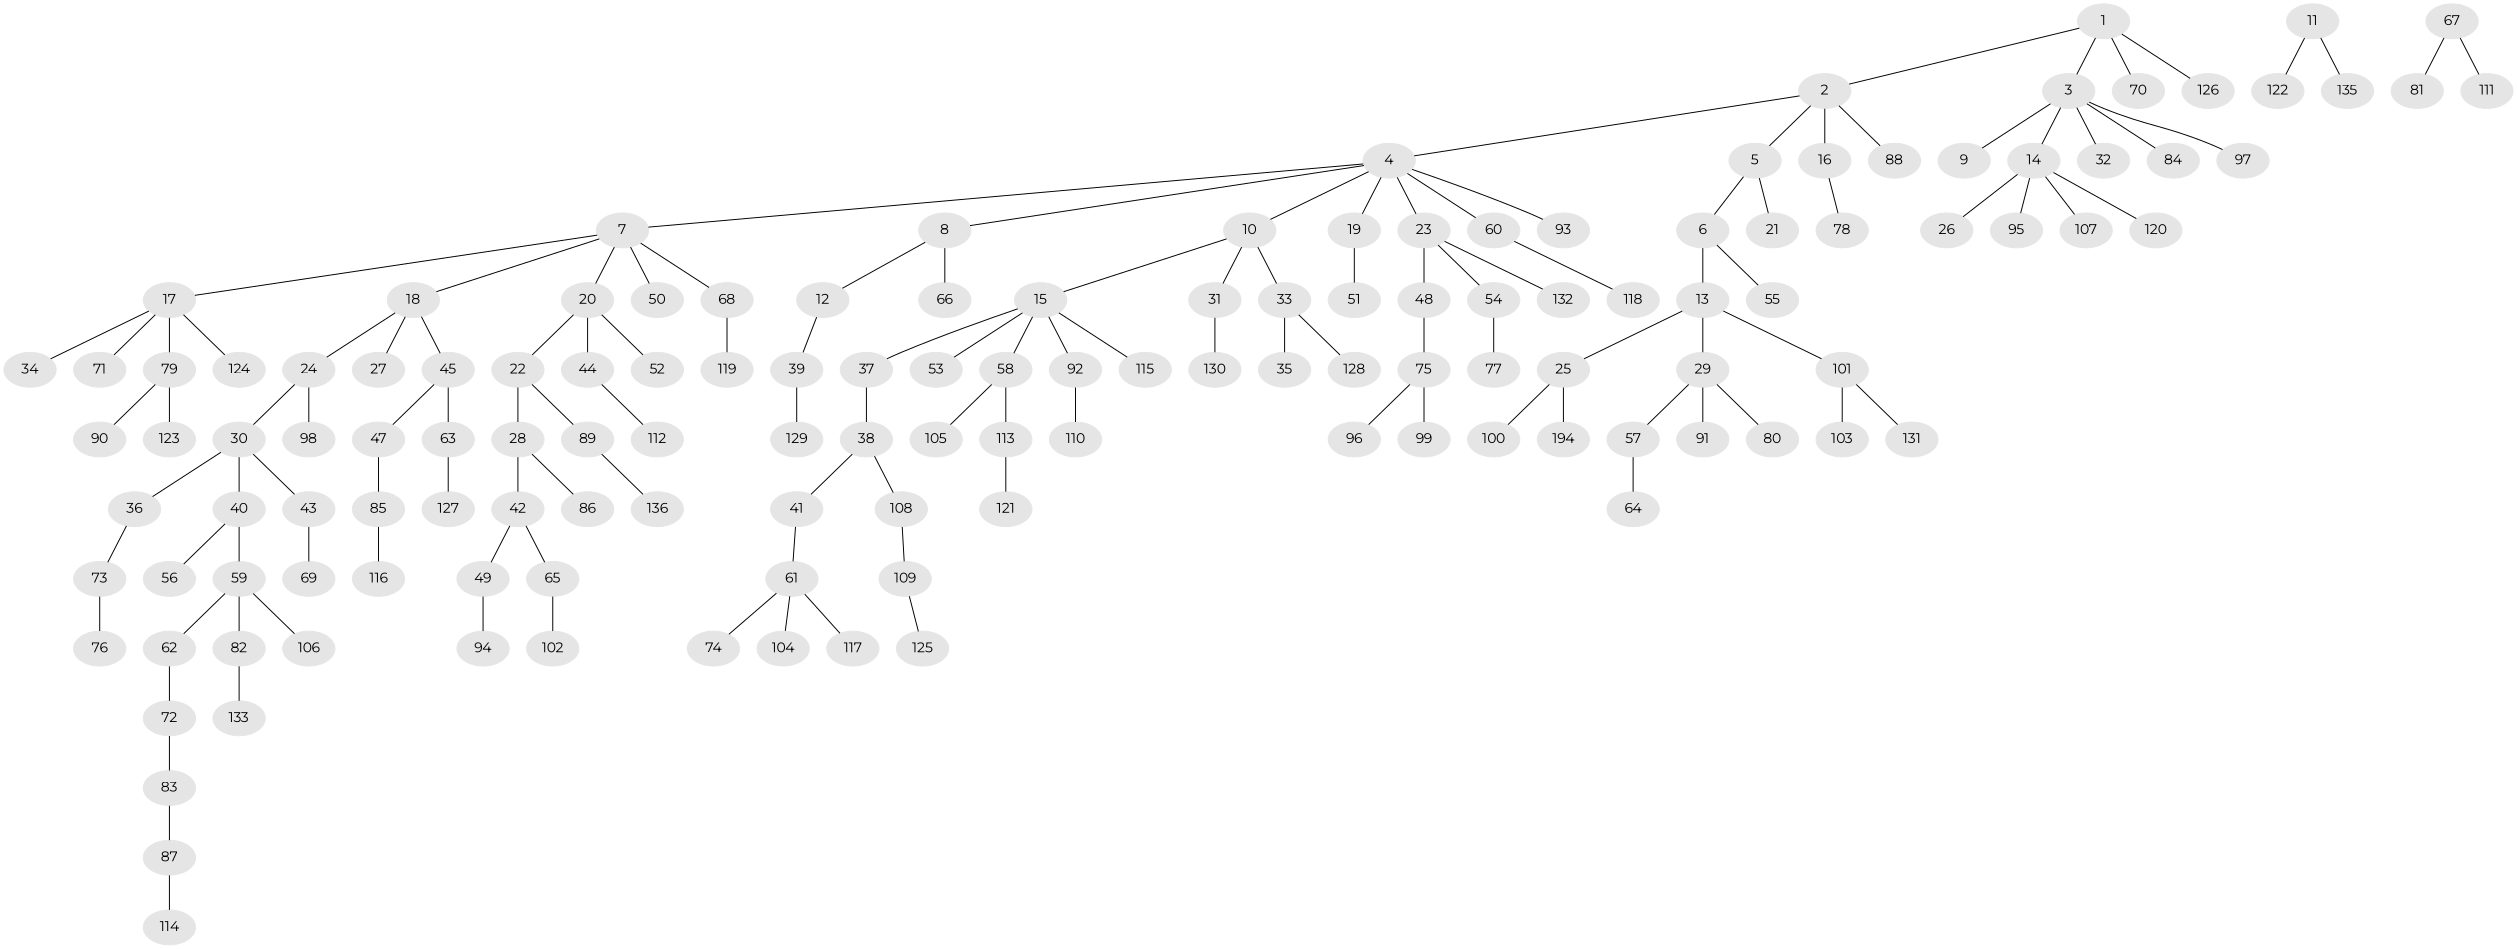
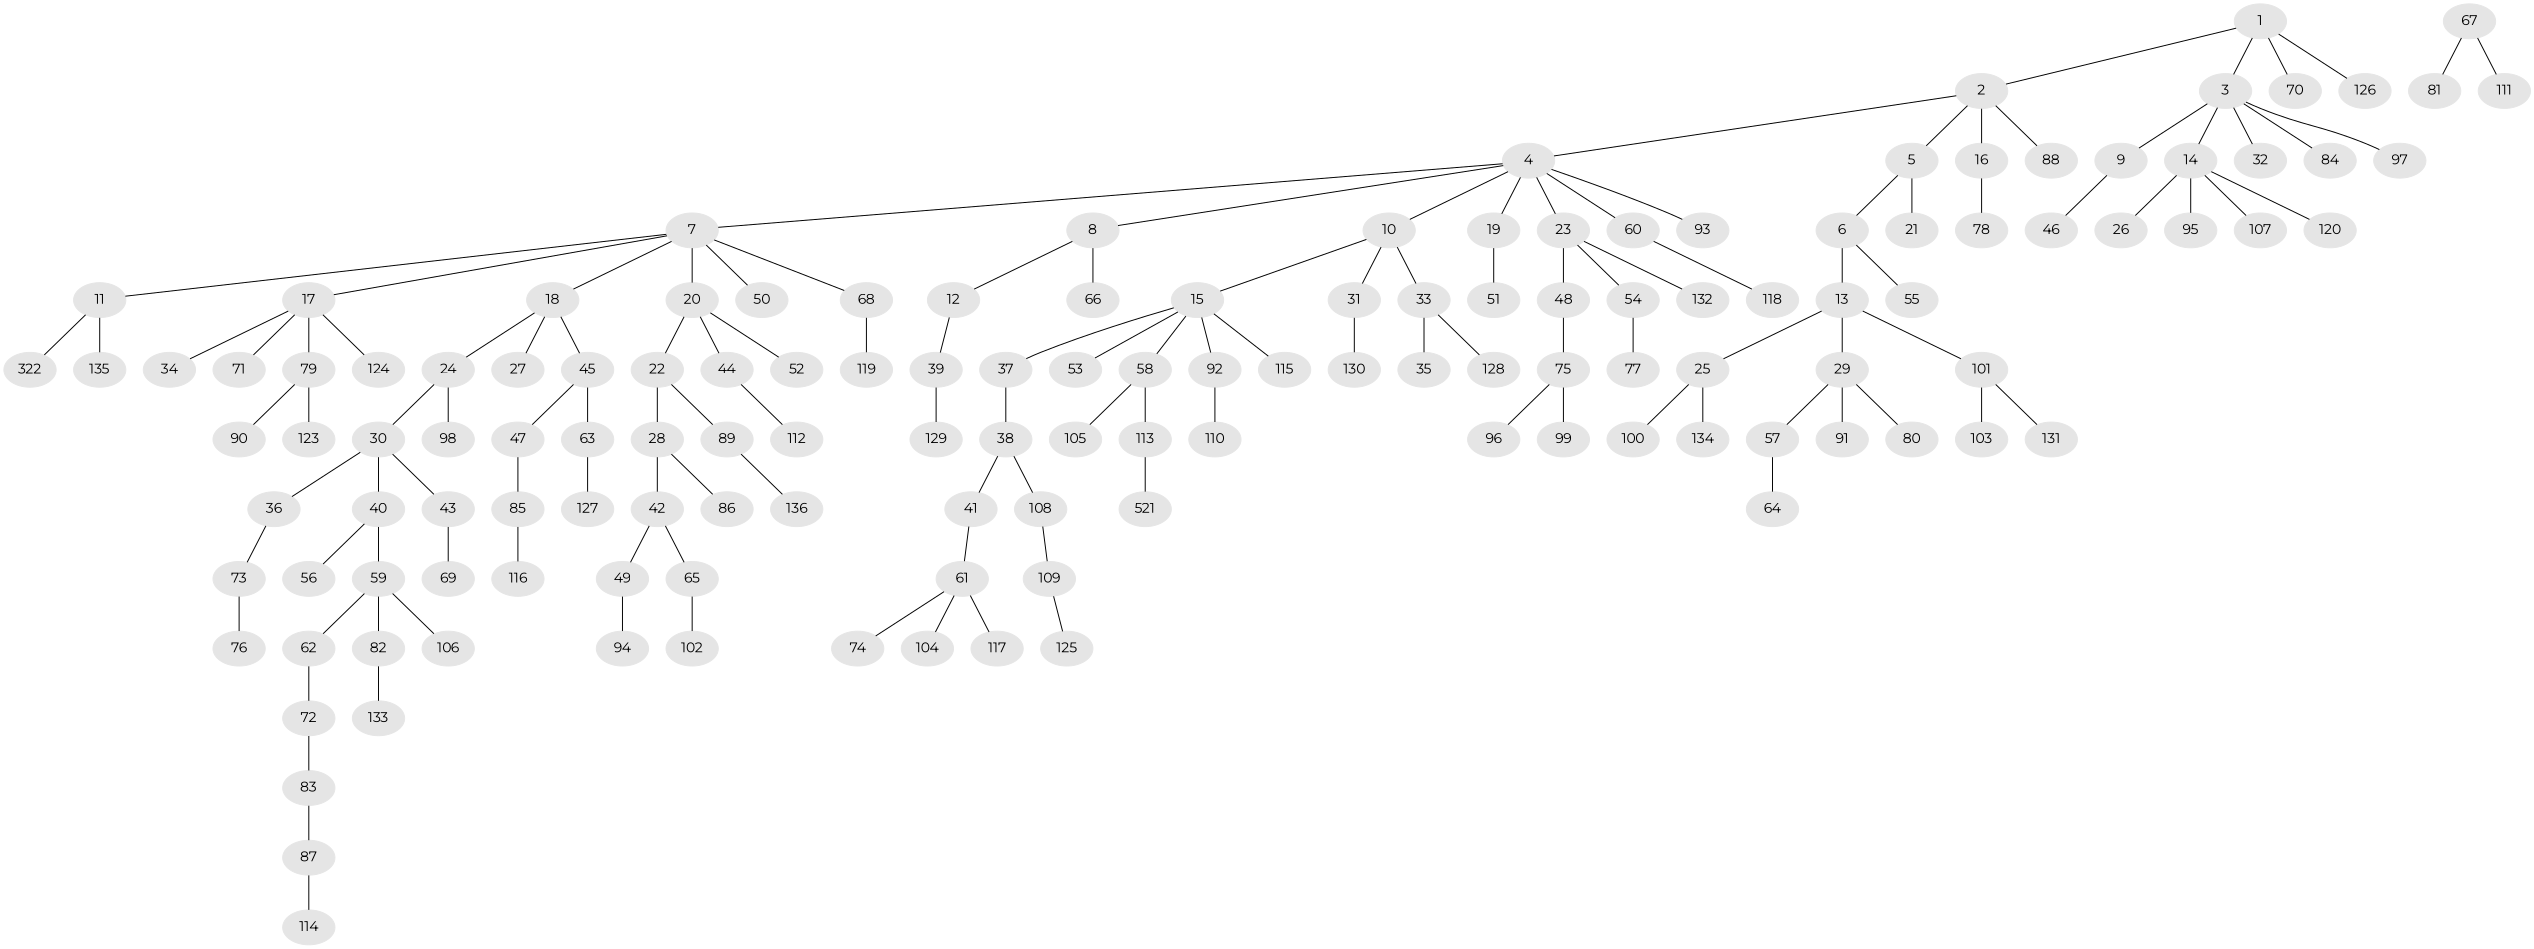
  graph {
    fontname=Montserrat
    node [color=gray90 fontname=Montserrat style=filled]
    edge [fontname=Montserrat]
    1
    2
    3
    70
    126
    4
    5
    16
    88
    9
    14
    32
    84
    97
    7
    8
    10
    19
    23
    60
    93
    6
    21
    78
+   46
    26
    95
    107
    120
    11
    17
    18
    20
    50
    68
    12
    66
    15
    31
    33
    51
    48
    54
    132
    118
    13
    55
    25
    29
    101
-   122
+   122 [label=322]
    135
    34
    71
    79
    124
    24
    27
    45
    22
    44
    52
    119
    39
    37
    53
    58
    92
    115
    130
    35
    128
    129
    100
-   134 [label=194]
+   134
    57
    91
    80
    103
    131
    38
    105
    113
    110
    90
    123
    30
    98
    47
    63
    85
    28
    89
    112
    42
    86
    136
    75
    77
    36
    40
    43
    49
    65
    64
    73
    56
    59
    69
    76
    41
    108
    61
    109
    62
    82
    106
    74
    104
    117
    94
    102
    127
    116
    96
    99
    67
    81
    111
-   121
+   121 [label=521]
    72
    133
    83
    87
    114
    125
    1 -- 2
    1 -- 3
    1 -- 70
    1 -- 126
    2 -- 4
    2 -- 5
    2 -- 16
    2 -- 88
    3 -- 9
    3 -- 14
    3 -- 32
    3 -- 84
    3 -- 97
    4 -- 7
    4 -- 8
    4 -- 10
    4 -- 19
    4 -- 23
    4 -- 60
    4 -- 93
    5 -- 6
    5 -- 21
    16 -- 78
+   9 -- 46
    14 -- 26
    14 -- 95
    14 -- 107
    14 -- 120
+   7 -- 11
    7 -- 17
    7 -- 18
    7 -- 20
    7 -- 50
    7 -- 68
    8 -- 12
    8 -- 66
    10 -- 15
    10 -- 31
    10 -- 33
    19 -- 51
    23 -- 48
    23 -- 54
    23 -- 132
    60 -- 118
    6 -- 13
    6 -- 55
    11 -- 122
    11 -- 135
    17 -- 34
    17 -- 71
    17 -- 79
    17 -- 124
    18 -- 24
    18 -- 27
    18 -- 45
    20 -- 22
    20 -- 44
    20 -- 52
    68 -- 119
    12 -- 39
    15 -- 37
    15 -- 53
    15 -- 58
    15 -- 92
    15 -- 115
    31 -- 130
    33 -- 35
    33 -- 128
    48 -- 75
    54 -- 77
    13 -- 25
    13 -- 29
    13 -- 101
    25 -- 100
    25 -- 134
    29 -- 57
    29 -- 91
    29 -- 80
    101 -- 103
    101 -- 131
    79 -- 90
    79 -- 123
    24 -- 30
    24 -- 98
    45 -- 47
    45 -- 63
    22 -- 28
    22 -- 89
    44 -- 112
    39 -- 129
    37 -- 38
    58 -- 105
    58 -- 113
    92 -- 110
    57 -- 64
    38 -- 41
    38 -- 108
    113 -- 121
    30 -- 36
    30 -- 40
    30 -- 43
    47 -- 85
    63 -- 127
    85 -- 116
    28 -- 42
    28 -- 86
    89 -- 136
    42 -- 49
    42 -- 65
    75 -- 96
    75 -- 99
    36 -- 73
    40 -- 56
    40 -- 59
    43 -- 69
    49 -- 94
    65 -- 102
    73 -- 76
    59 -- 62
    59 -- 82
    59 -- 106
    41 -- 61
    108 -- 109
    61 -- 74
    61 -- 104
    61 -- 117
    109 -- 125
    62 -- 72
    82 -- 133
    67 -- 81
    67 -- 111
    72 -- 83
    83 -- 87
    87 -- 114
  }
